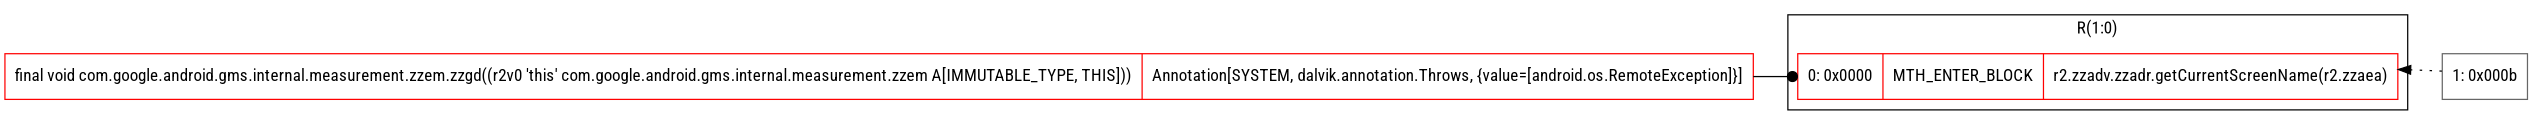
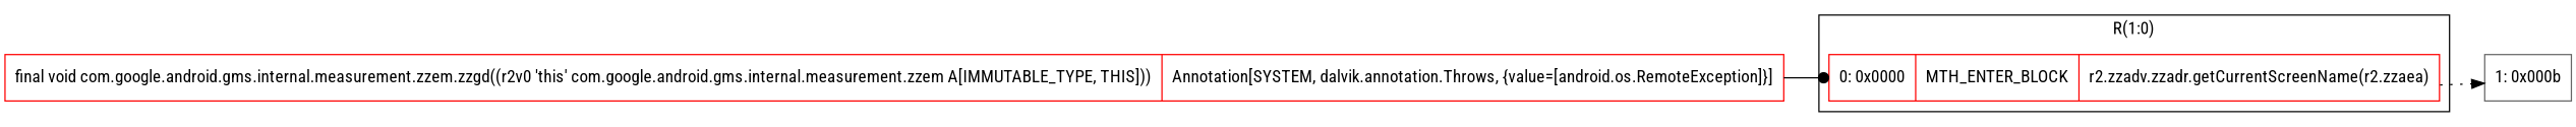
  digraph {
    rankdir=LR
    fontname="Roboto Condensed"
    node [color=red shape=record fontname="Roboto Condensed"]
    edge [fontname="Roboto Condensed"]
    n1 [label="{0\:\ 0x0000|MTH_ENTER_BLOCK\l|r2.zzadv.zzadr.getCurrentScreenName(r2.zzaea)\l}"]
    n2 [color=gray40 label="{1\:\ 0x000b}"]
    n3 [label="{final void com.google.android.gms.internal.measurement.zzem.zzgd((r2v0 'this' com.google.android.gms.internal.measurement.zzem A[IMMUTABLE_TYPE, THIS]))  | Annotation[SYSTEM, dalvik.annotation.Throws, \{value=[android.os.RemoteException]\}]\l}"]
    subgraph cluster_1 {
      label="R(1:0)"
      n1
    }
-   n2 -> n1 [style=dotted arrowhead=normal]
+   n1 -> n2 [style=dotted arrowhead=normal]
    n3 -> n1 [style=solid arrowhead=dot]
  }
